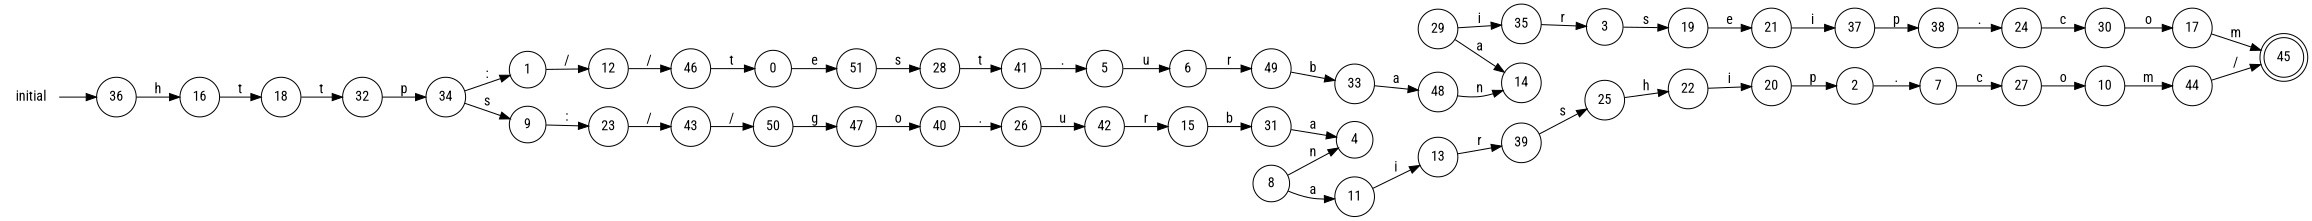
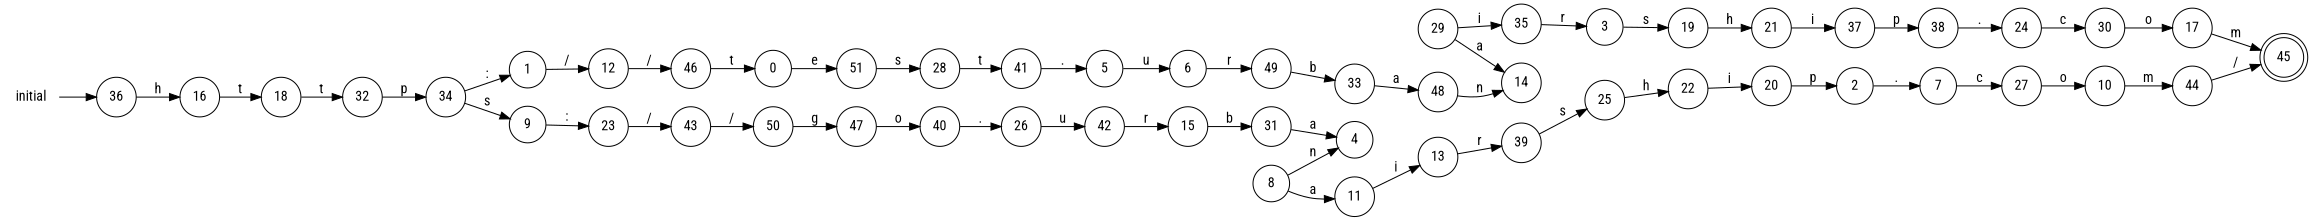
  digraph {
    fontname="Roboto Condensed"
    rankdir=LR
    node [fontname="Roboto Condensed" shape=circle]
    edge [fontname="Roboto Condensed"]
    0
    51
    28
    41
    1
    12
    46
    2
    7
    27
    10
    3
    19
    21
    37
    8
    4
    11
    13
    5
    6
    49
    33
    48
    44
    39
    9
    23
    43
    50
    45 [shape=doublecircle]
    25
    22
    29
    14
    35
    15
    31
    16
    18
    32
    34
    17
    38
    20
    24
    47
    30
    26
    42
    36
    initial [shape=plaintext]
    40
    0 -> 51 [label=e]
    51 -> 28 [label=s]
    28 -> 41 [label=t]
    41 -> 5 [label="."]
    1 -> 12 [label="/"]
    12 -> 46 [label="/"]
    46 -> 0 [label=t]
    2 -> 7 [label="."]
    7 -> 27 [label=c]
    27 -> 10 [label=o]
    10 -> 44 [label=m]
    3 -> 19 [label=s]
-   19 -> 21 [label=e]
+   19 -> 21 [label=h]
    21 -> 37 [label=i]
    37 -> 38 [label=p]
    8 -> 4 [label=n]
    8 -> 11 [label=a]
    11 -> 13 [label=i]
    13 -> 39 [label=r]
    5 -> 6 [label=u]
    6 -> 49 [label=r]
    49 -> 33 [label=b]
    33 -> 48 [label=a]
    48 -> 14 [label=n]
    44 -> 45 [label="/"]
    39 -> 25 [label=s]
    9 -> 23 [label=":"]
    23 -> 43 [label="/"]
    43 -> 50 [label="/"]
    50 -> 47 [label=g]
    25 -> 22 [label=h]
    22 -> 20 [label=i]
    29 -> 14 [label=a]
    29 -> 35 [label=i]
    35 -> 3 [label=r]
    15 -> 31 [label=b]
    31 -> 4 [label=a]
    16 -> 18 [label=t]
    18 -> 32 [label=t]
    32 -> 34 [label=p]
    34 -> 1 [label=":"]
    34 -> 9 [label=s]
    17 -> 45 [label=m]
    38 -> 24 [label="."]
    20 -> 2 [label=p]
    24 -> 30 [label=c]
    47 -> 40 [label=o]
    30 -> 17 [label=o]
    26 -> 42 [label=u]
    42 -> 15 [label=r]
    36 -> 16 [label=h]
    initial -> 36
    40 -> 26 [label="."]
  }
